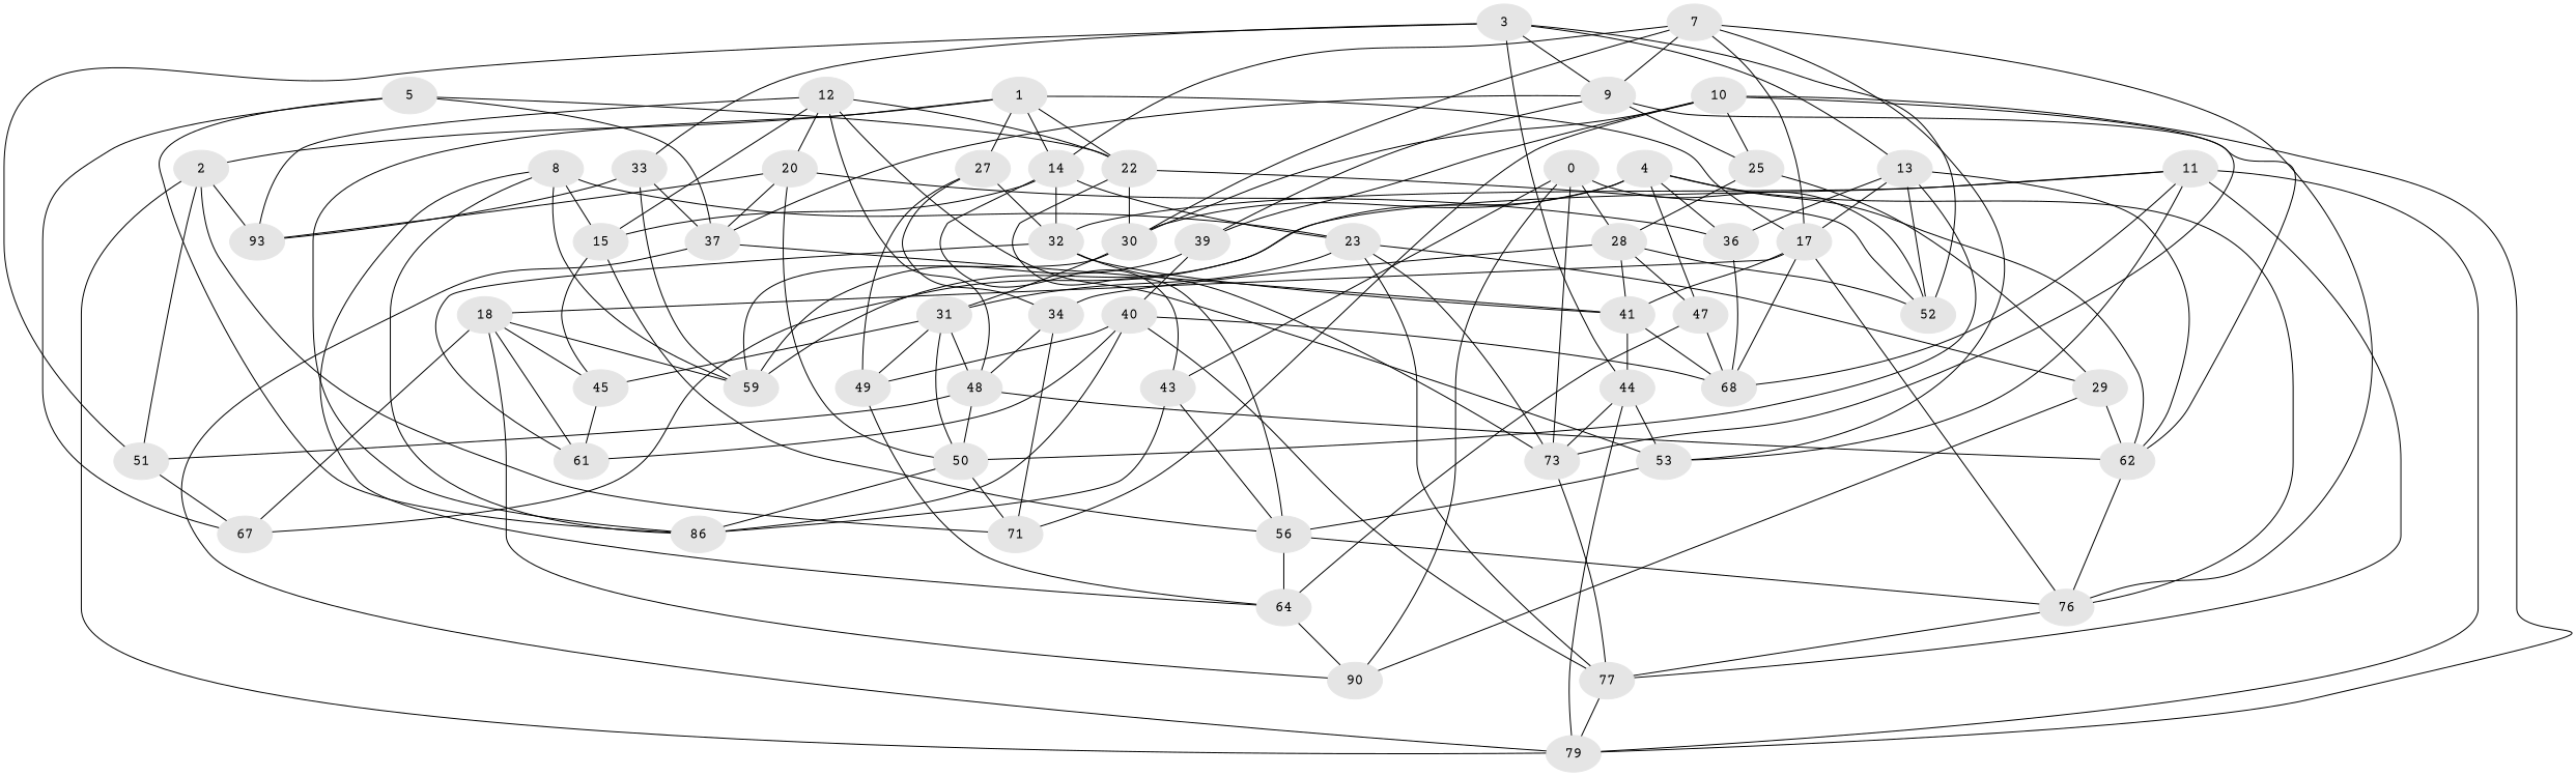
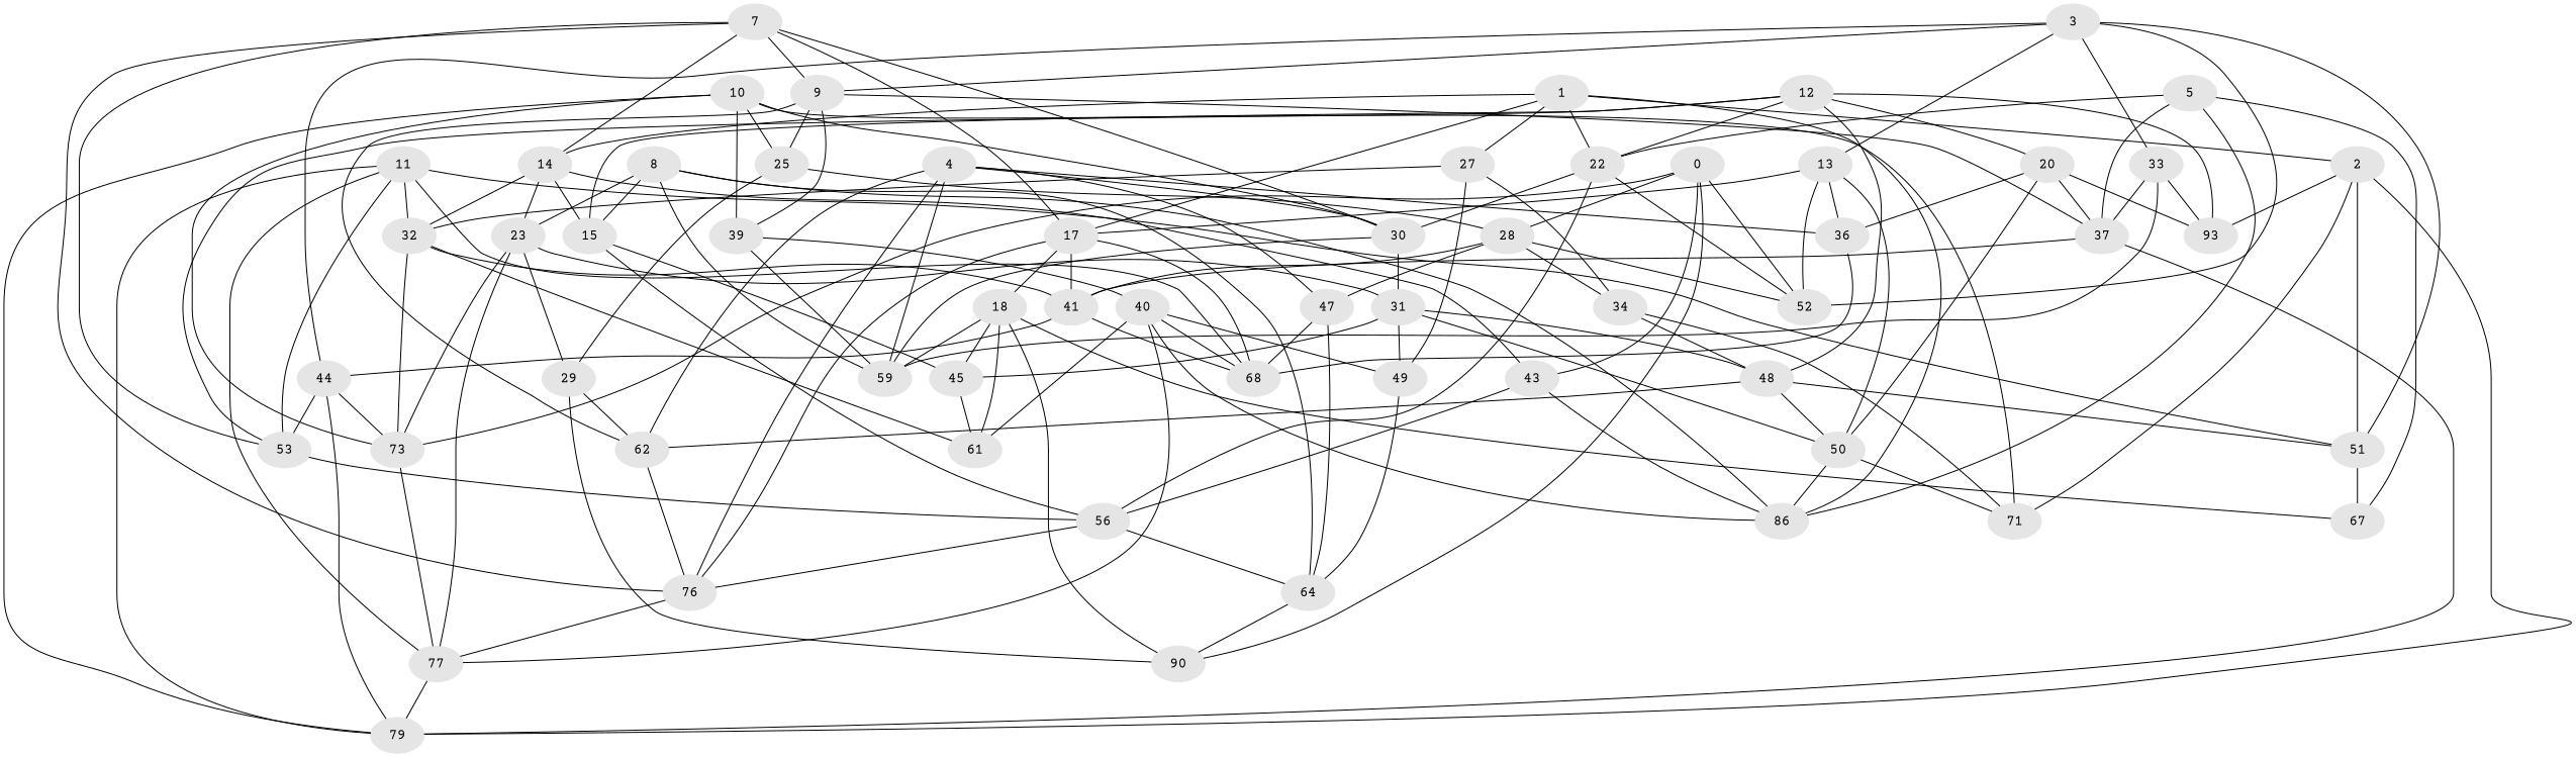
  graph {
    fontname="Courier Prime"
    node [color=gray90 fontname="Courier Prime" style=filled]
    edge [fontname="Courier Prime"]
    1 [super="+94"]
    2 [super="+26"]
    14 [super="+55"]
    17 [super="+91"]
    22 [super="+95"]
    27
    86 [super="+89"]
    51
    71
    79 [super="+92"]
    93
    43
    15 [super="+38"]
    23 [super="+82"]
    32 [super="+85"]
    76 [super="+78"]
    68 [super="+98"]
    18 [super="+84"]
    41 [super="+69"]
    52 [super="+70"]
    30 [super="+46"]
    56 [super="+96"]
    34
    49
    67
    64 [super="+80"]
    90
    3 [super="+72"]
    9 [super="+35"]
    13 [super="+87"]
    33
    44 [super="+66"]
    62 [super="+63"]
    37 [super="+81"]
    n35 [label=25]
    39
    36
    50 [super="+58"]
    59 [super="+99"]
    73 [super="+83"]
    53 [super="+100"]
    4 [super="+25"]
    47
    31 [super="+74"]
    77 [super="+97"]
    5
    n47 [label=0 super="+21"]
    28 [super="+42"]
    7 [super="+16"]
    8 [super="+57"]
    45
    29
    40 [super="+75"]
    10 [super="+19"]
    11 [super="+54"]
    61
    12 [super="+88"]
    20 [super="+65"]
    48 [super="+60"]
    1 -- 2
    1 -- 14
    1 -- 17
    1 -- 22
    1 -- 27
    1 -- 86
    2 -- 51
    2 -- 71
    2 -- 79
    2 -- 93
    14 -- 43
    14 -- 15
    14 -- 23
    14 -- 32
    17 -- 76
    17 -- 68
    17 -- 18
    17 -- 41
    22 -- 52
    22 -- 30
    22 -- 56
    27 -- 32
    27 -- 34
    27 -- 49
    51 -- 67
    43 -- 86
    43 -- 56
    15 -- 56
    15 -- 45
    23 -- 73
    23 -- 31
    23 -- 77
    23 -- 29
    32 -- 41
    32 -- 73
    32 -- 61
    76 -- 77
    18 -- 67
    18 -- 90
    18 -- 59
    18 -- 45
    18 -- 61
    41 -- 68
    41 -- 44
    30 -- 59
    30 -- 31
    56 -- 76
    56 -- 64
    34 -- 71
    34 -- 48
    49 -- 64
    64 -- 90
    3 -- 51
    3 -- 52
    3 -- 9
    3 -- 13
    3 -- 33
    3 -- 44
    9 -- 62
    9 -- 37
    9 -- n35
    9 -- 39
    13 -- 17
    13 -- 52
-   13 -- 62
    13 -- 36
    13 -- 50
    33 -- 93
    33 -- 37
    33 -- 59
    44 -- 79
    44 -- 73
    44 -- 53 [weight=2]
    62 -- 76
    37 -- 79
    37 -- 41
    n35 -- 28
    n35 -- 29
    39 -- 59
    39 -- 40
    36 -- 68
    50 -- 86
    50 -- 71
    73 -- 77
    53 -- 56
    4 -- 76
    4 -- 30
    4 -- 62
    4 -- 36
    4 -- 59
    4 -- 47
    47 -- 68
    47 -- 64
    31 -- 49
    31 -- 50
    31 -- 45
    31 -- 48
    77 -- 79
    5 -- 22
    5 -- 86
    5 -- 67
    5 -- 37
    n47 -- 43
    n47 -- 52 [weight=2]
    n47 -- 90
    n47 -- 73
    n47 -- 28
    28 -- 41
    28 -- 52
    28 -- 34
    28 -- 47
    7 -- 14
    7 -- 17
    7 -- 76
    7 -- 30
    7 -- 9
    7 -- 53
    8 -- 86
    8 -- 15 [weight=2]
    8 -- 23
    8 -- 64
    8 -- 59
    45 -- 61
    29 -- 90
    29 -- 62
    40 -- 86
    40 -- 68
    40 -- 49
    40 -- 77
    40 -- 61
    10 -- 71
    10 -- 79
    10 -- 30
    10 -- n35
    10 -- 39
    10 -- 73
    11 -- 79
    11 -- 32
    11 -- 68
-   11 -- 67
+   11 -- 51
    11 -- 53
    11 -- 77
    12 -- 22
    12 -- 93
    12 -- 15
    12 -- 53
    12 -- 20
    12 -- 48
    20 -- 93
    20 -- 37
    20 -- 36
    20 -- 50
    48 -- 51
    48 -- 62
    48 -- 50
  }
